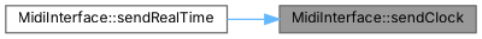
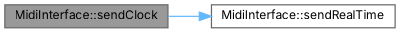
  digraph {
    rankdir=LR
    fontname=Inter
    node [fontname=Inter fontsize=10 shape=box style=filled]
    n1 [color=gray40 fillcolor=grey60 fontcolor=black height=0.2 label="MidiInterface::sendClock" width=0.4]
    n2 [color=grey40 fillcolor=white height=0.2 label="MidiInterface::sendRealTime" width=0.4]
-   n2 -> n1 [color=steelblue1 fontname=Inter fontsize=10 labelfontname=Helvetica labelfontsize=10 style=solid]
+   n1 -> n2 [color=steelblue1 fontname=Inter fontsize=10 labelfontname=Helvetica labelfontsize=10 style=solid]
  }
